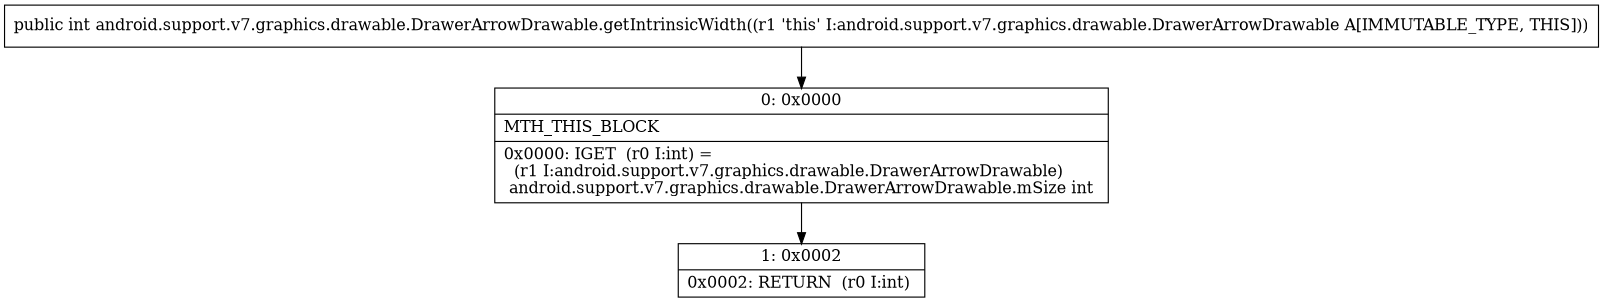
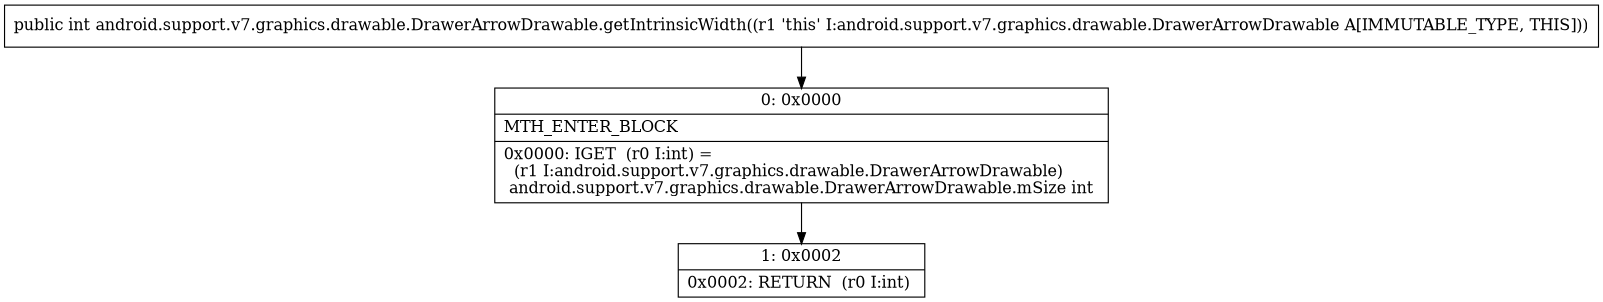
  digraph {
    node [shape=record]
-   n1 [label="{0\:\ 0x0000|MTH_THIS_BLOCK\l|0x0000: IGET  (r0 I:int) = \l  (r1 I:android.support.v7.graphics.drawable.DrawerArrowDrawable)\l android.support.v7.graphics.drawable.DrawerArrowDrawable.mSize int \l}"]
+   n1 [label="{0\:\ 0x0000|MTH_ENTER_BLOCK\l|0x0000: IGET  (r0 I:int) = \l  (r1 I:android.support.v7.graphics.drawable.DrawerArrowDrawable)\l android.support.v7.graphics.drawable.DrawerArrowDrawable.mSize int \l}"]
    n2 [label="{1\:\ 0x0002|0x0002: RETURN  (r0 I:int) \l}"]
    n3 [label="{public int android.support.v7.graphics.drawable.DrawerArrowDrawable.getIntrinsicWidth((r1 'this' I:android.support.v7.graphics.drawable.DrawerArrowDrawable A[IMMUTABLE_TYPE, THIS])) }"]
    n1 -> n2
    n3 -> n1
  }
